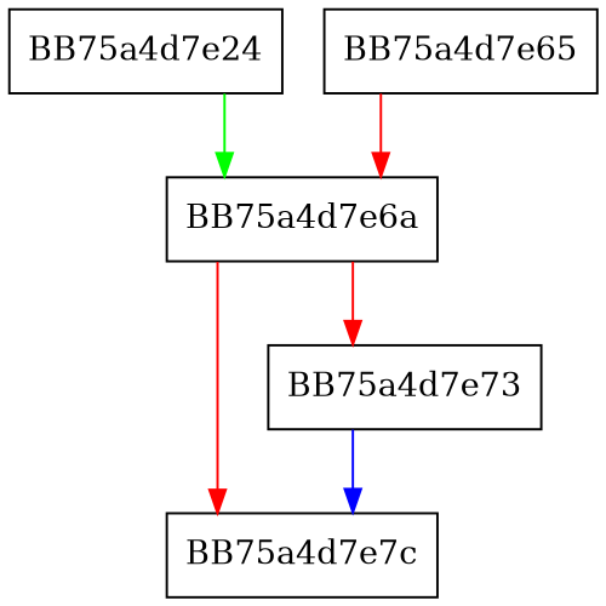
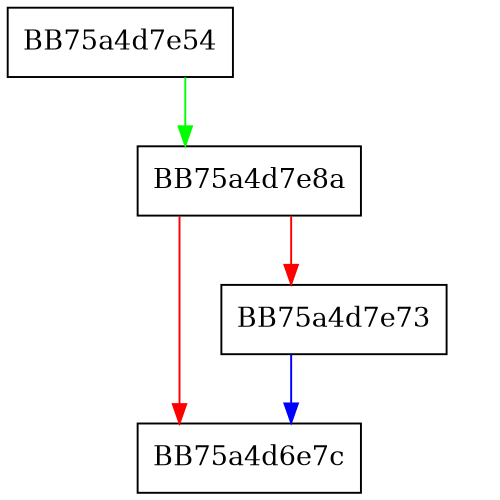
  digraph {
    splines=ortho
    node [shape=box]
    edge [color=red]
-   BB75a4d7e54 [label=BB75a4d7e24]
-   BB75a4d7e6a
-   BB75a4d7e7c
+   BB75a4d7e54
+   BB75a4d7e6a [label=BB75a4d7e8a]
+   BB75a4d7e7c [label=BB75a4d6e7c]
    BB75a4d7e73
-   BB75a4d7e65
    BB75a4d7e54 -> BB75a4d7e6a [color=green]
    BB75a4d7e6a -> BB75a4d7e7c
    BB75a4d7e6a -> BB75a4d7e73
    BB75a4d7e73 -> BB75a4d7e7c [color=blue]
-   BB75a4d7e65 -> BB75a4d7e6a
  }
